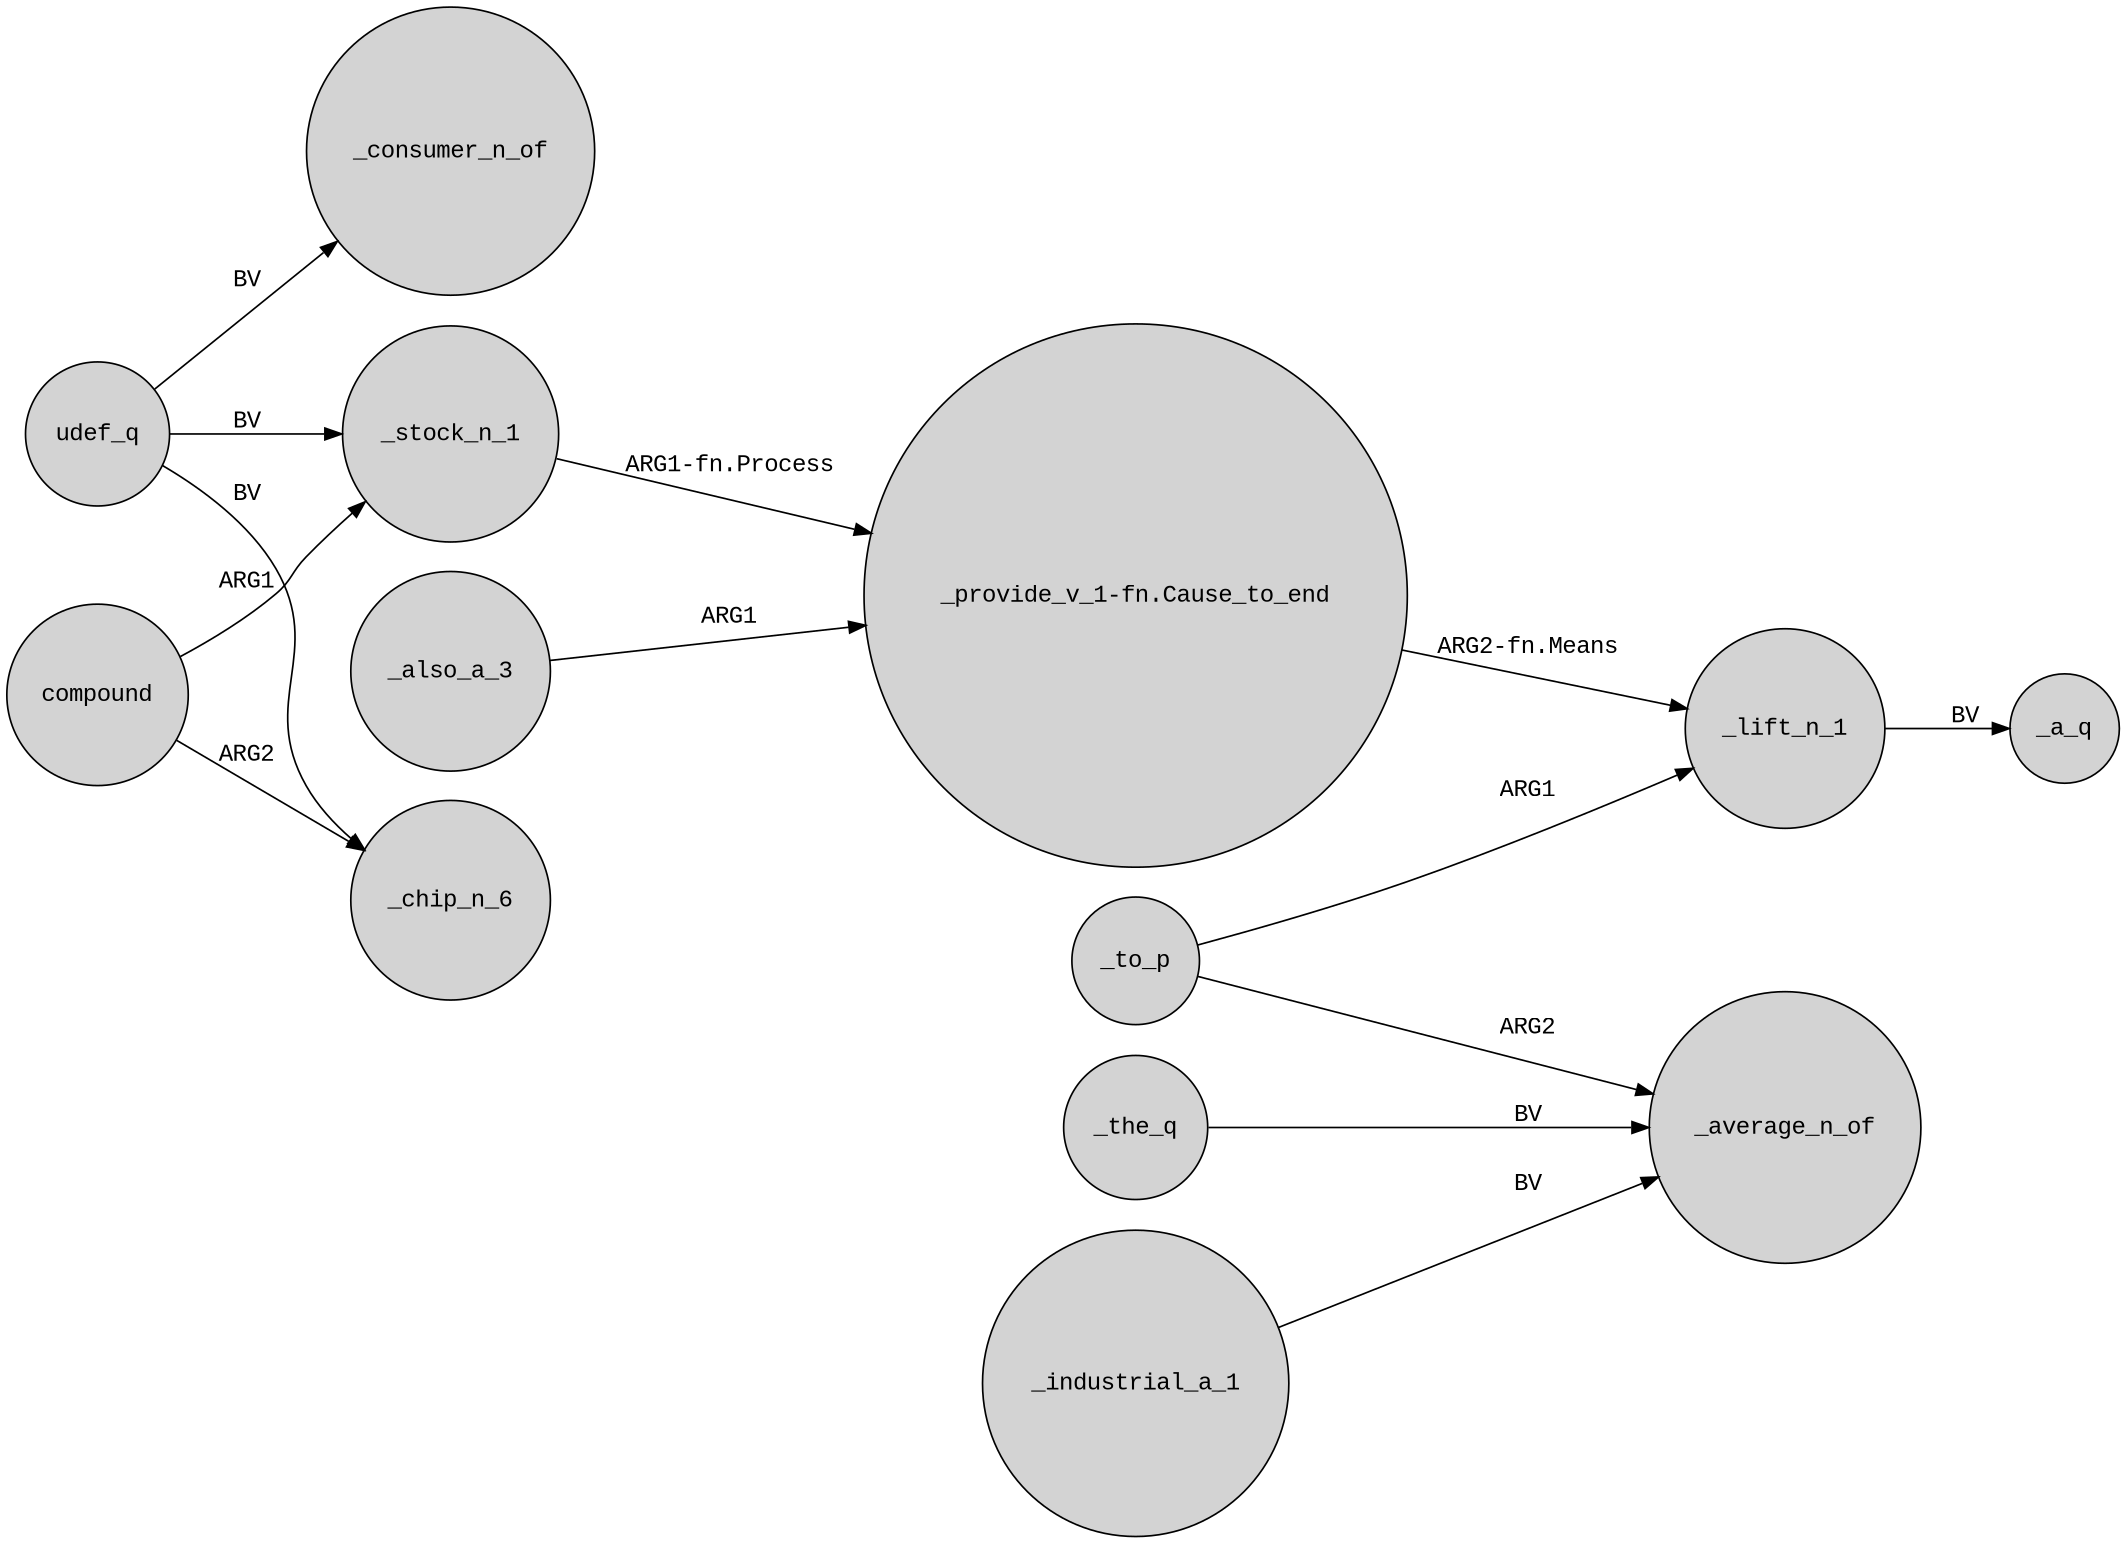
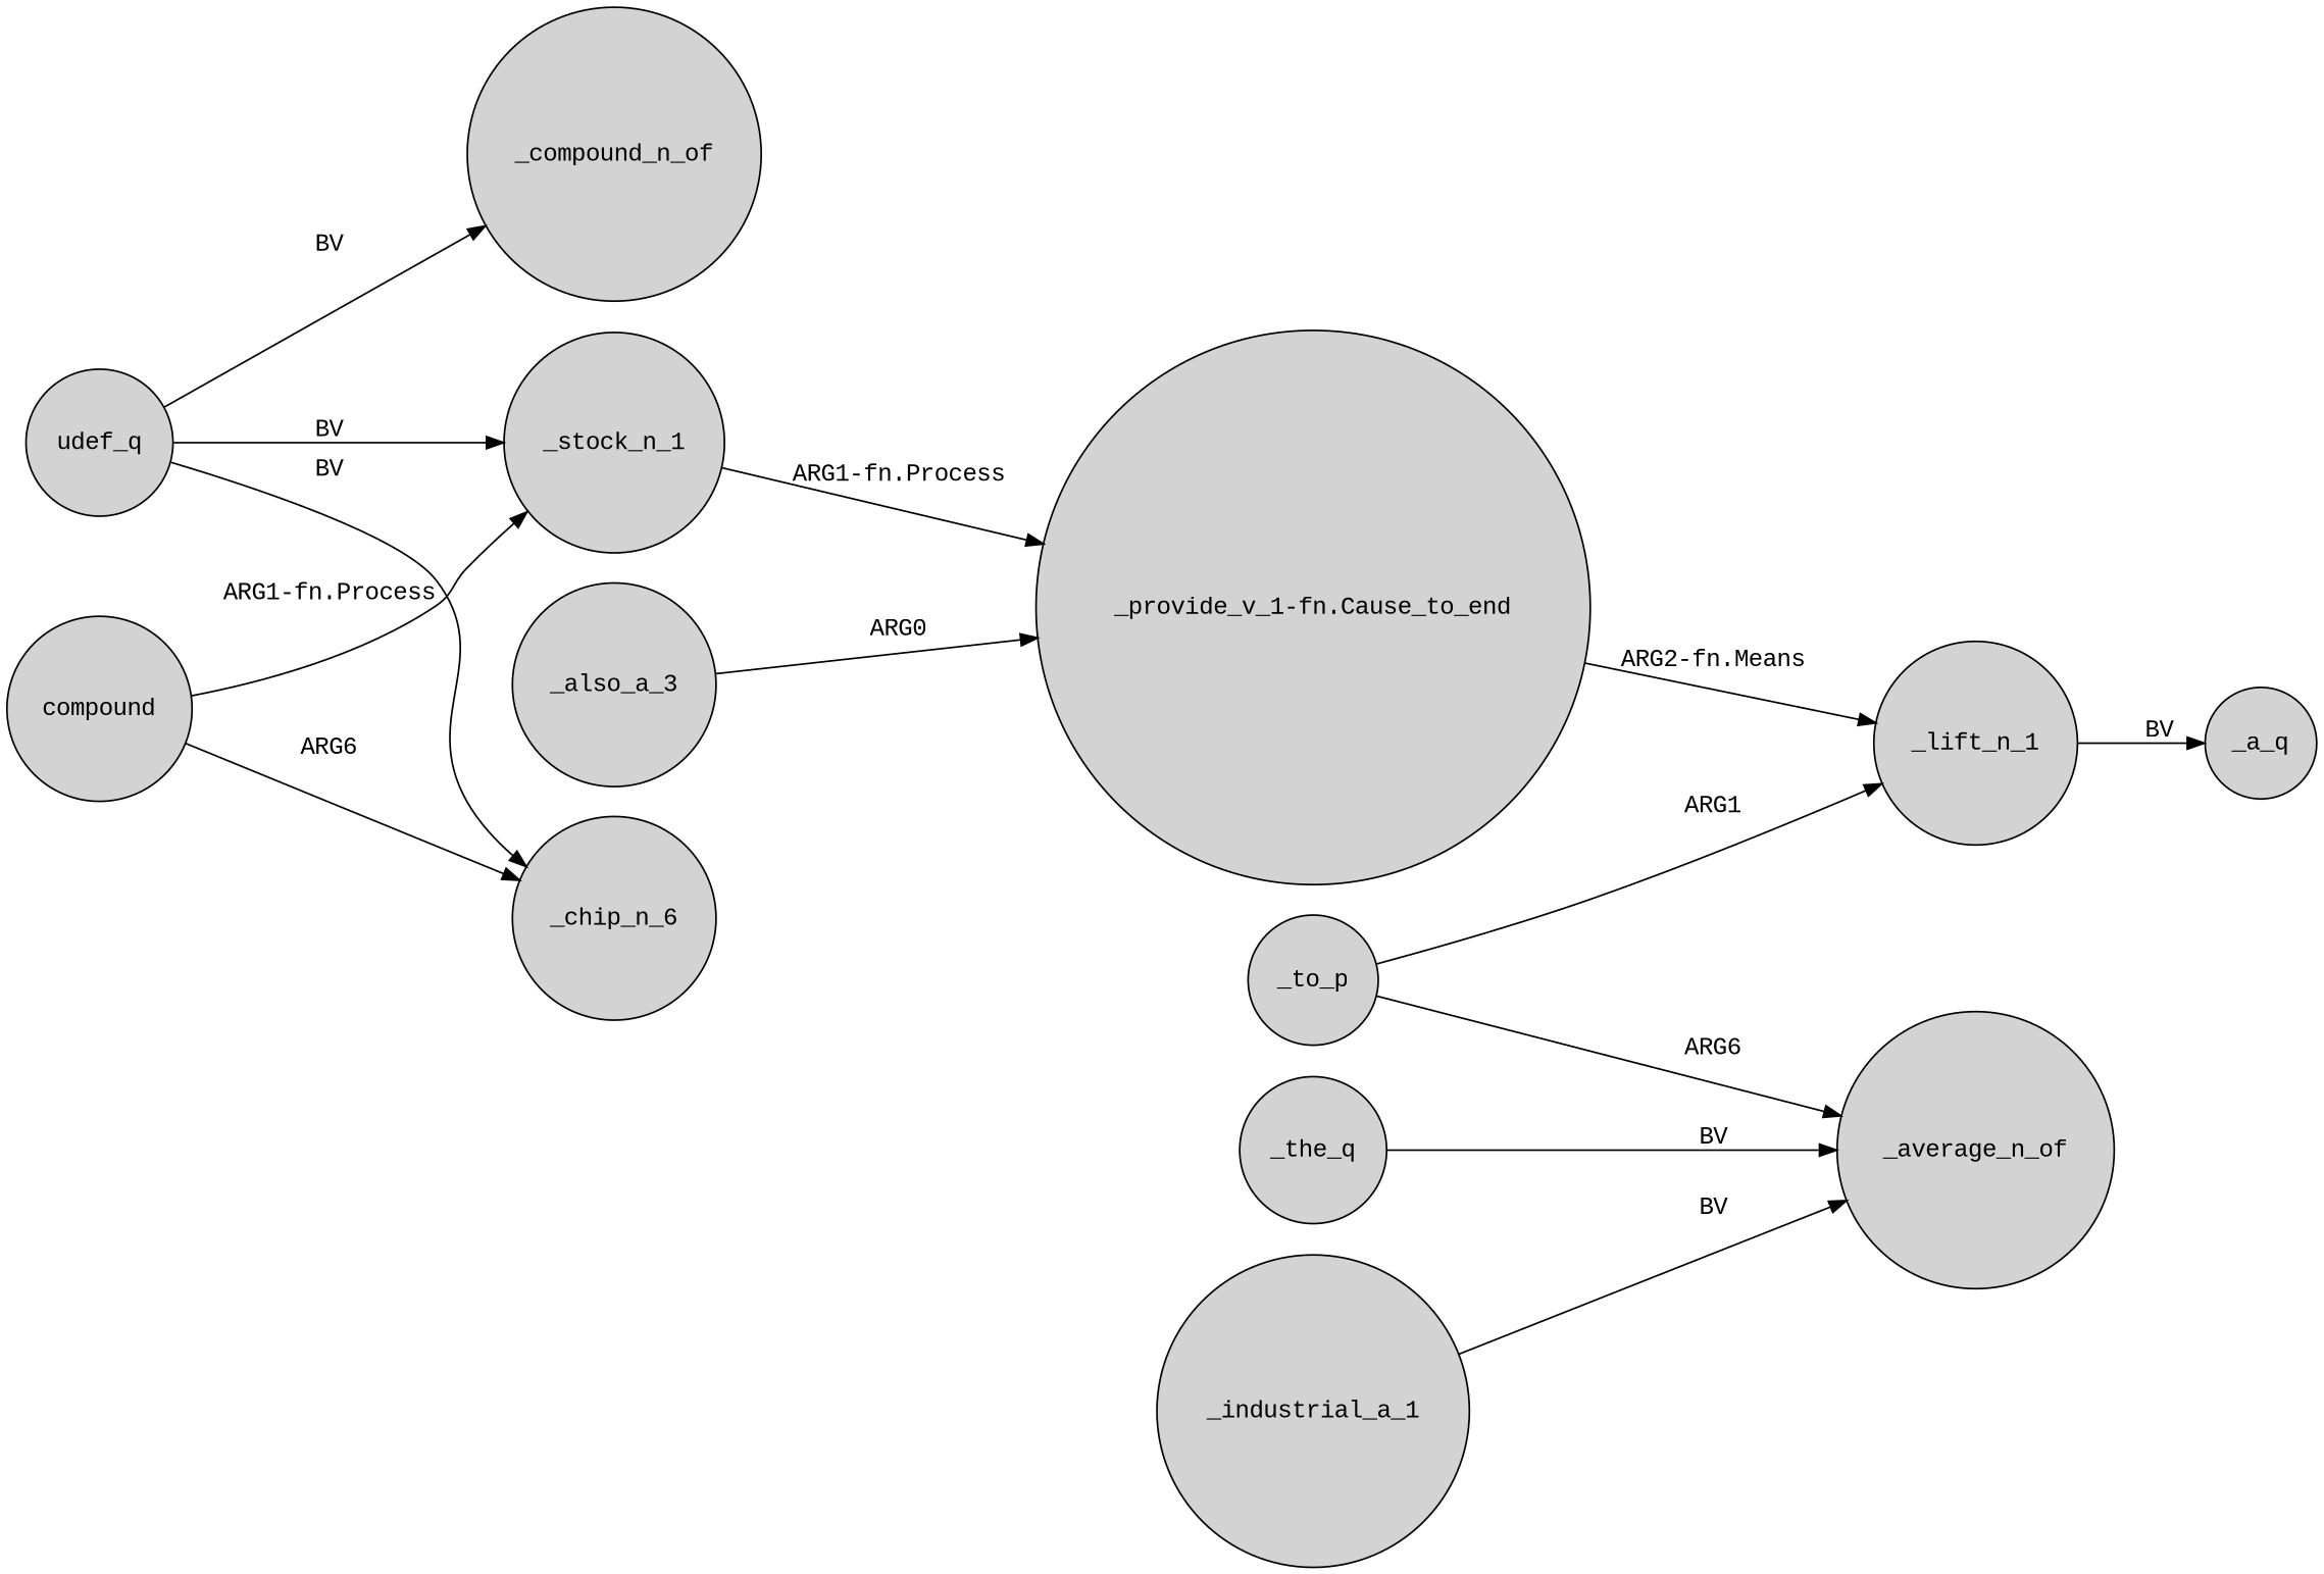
  digraph {
    fontname="Liberation Mono"
    rankdir=LR
    node [fontname="Liberation Mono" shape=circle style=filled]
    edge [fontname="Liberation Mono"]
    udef_q
-   _consumer_n_of
+   _consumer_n_of [label=_compound_n_of]
    _stock_n_1
    n4 [label=_chip_n_6]
    "_provide_v_1-fn.Cause_to_end"
    _lift_n_1
    _a_q
    compound
    _to_p
    _average_n_of
    n11 [label=_also_a_3]
    _the_q
    _industrial_a_1
    udef_q -> _consumer_n_of [label=BV]
    udef_q -> _stock_n_1 [label=BV]
    udef_q -> n4 [label=BV]
    _stock_n_1 -> "_provide_v_1-fn.Cause_to_end" [label="ARG1-fn.Process"]
    "_provide_v_1-fn.Cause_to_end" -> _lift_n_1 [label="ARG2-fn.Means"]
    _lift_n_1 -> _a_q [label=BV]
-   compound -> _stock_n_1 [label=ARG1]
-   compound -> n4 [label=ARG2]
+   compound -> _stock_n_1 [label="ARG1-fn.Process"]
+   compound -> n4 [label=ARG6]
    _to_p -> _lift_n_1 [label=ARG1]
-   _to_p -> _average_n_of [label=ARG2]
-   n11 -> "_provide_v_1-fn.Cause_to_end" [label=ARG1]
+   _to_p -> _average_n_of [label=ARG6]
+   n11 -> "_provide_v_1-fn.Cause_to_end" [label=ARG0]
    _the_q -> _average_n_of [label=BV]
    _industrial_a_1 -> _average_n_of [label=BV]
  }
